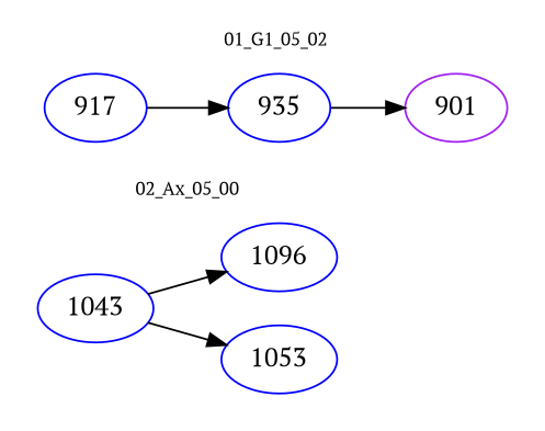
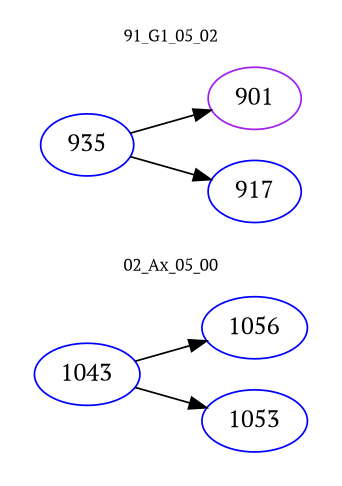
  digraph {
    fontname="PT Serif"
    rankdir=LR
    node [color=blue fontname="PT Serif"]
    edge [color=black fontname="PT Serif"]
    n1 [label=1043]
    n2 [label=1053]
-   n3 [label=1096]
+   n3 [label=1056]
    n4 [label=917]
    n5 [label=935]
    n6 [color=purple label=901]
    subgraph cluster_1 {
      color=white
      fontsize=10
      label="02_Ax_05_00"
      n1
      n2
      n3
    }
    subgraph cluster_2 {
      color=white
      fontsize=10
-     label="01_G1_05_02"
+     label="91_G1_05_02"
      n4
      n5
      n6
    }
    n1 -> n2
    n1 -> n3
-   n4 -> n5
+   n5 -> n4
    n5 -> n6
  }
